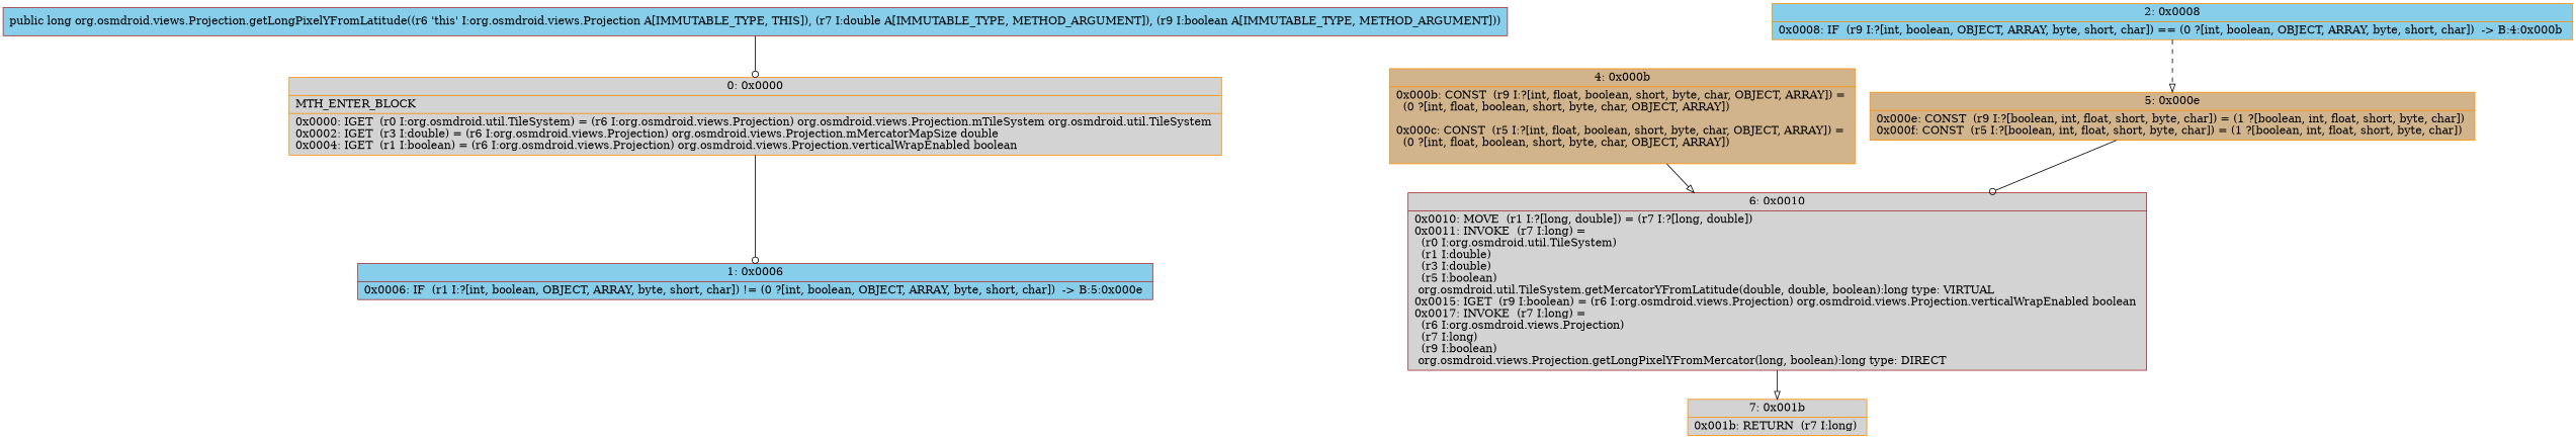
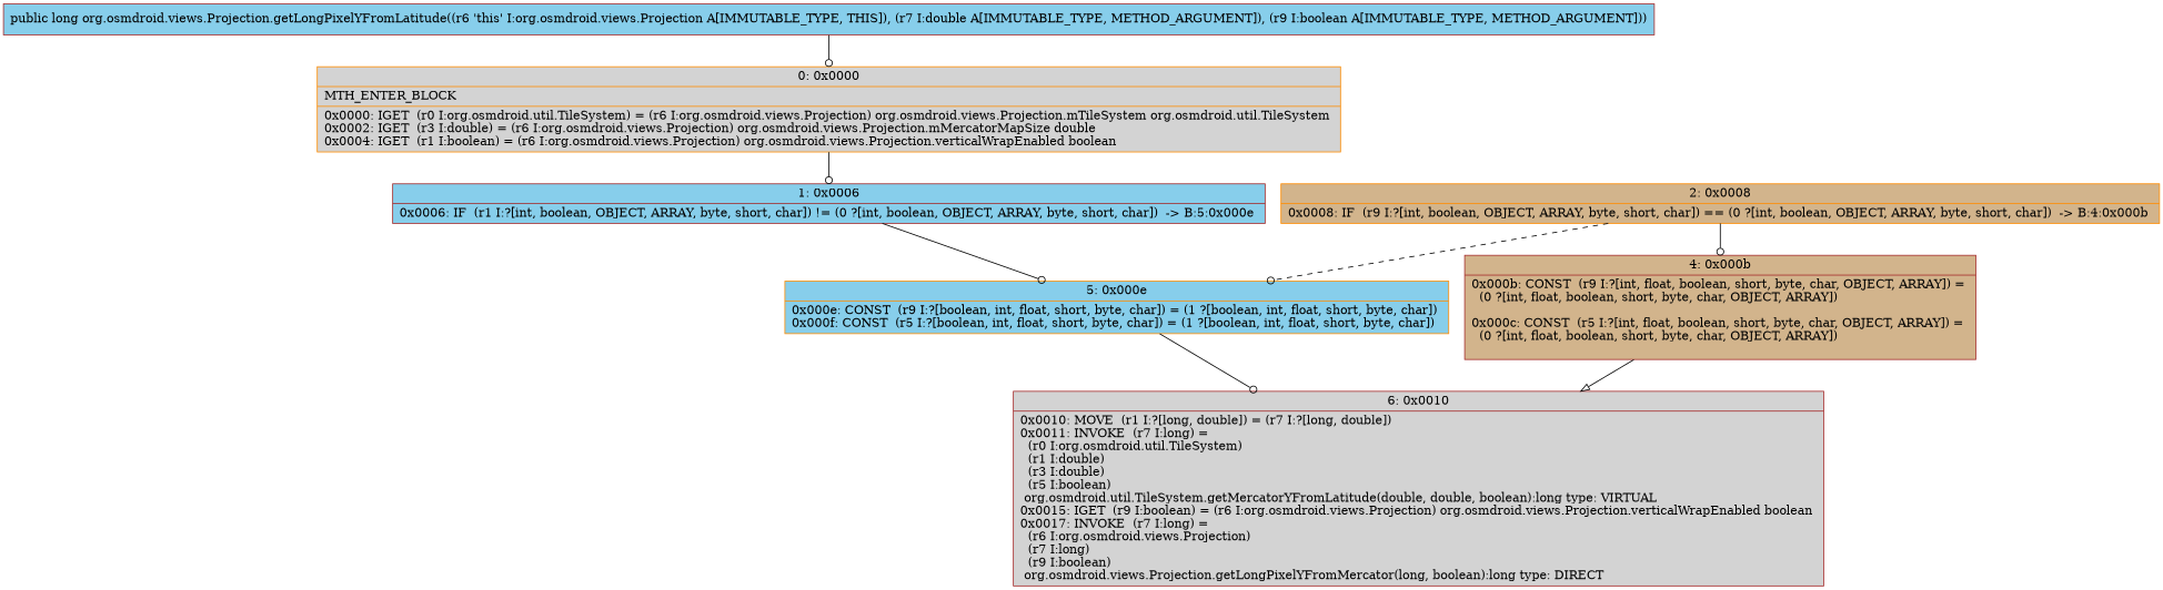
  digraph {
    node [color=darkorange fillcolor=lightgrey shape=record style=filled]
    edge [arrowhead=odot]
    n1 [label="{0\:\ 0x0000|MTH_ENTER_BLOCK\l|0x0000: IGET  (r0 I:org.osmdroid.util.TileSystem) = (r6 I:org.osmdroid.views.Projection) org.osmdroid.views.Projection.mTileSystem org.osmdroid.util.TileSystem \l0x0002: IGET  (r3 I:double) = (r6 I:org.osmdroid.views.Projection) org.osmdroid.views.Projection.mMercatorMapSize double \l0x0004: IGET  (r1 I:boolean) = (r6 I:org.osmdroid.views.Projection) org.osmdroid.views.Projection.verticalWrapEnabled boolean \l}"]
    n2 [color=brown fillcolor=skyblue label="{1\:\ 0x0006|0x0006: IF  (r1 I:?[int, boolean, OBJECT, ARRAY, byte, short, char]) != (0 ?[int, boolean, OBJECT, ARRAY, byte, short, char])  \-\> B:5:0x000e \l}"]
-   n3 [fillcolor=tan label="{5\:\ 0x000e|0x000e: CONST  (r9 I:?[boolean, int, float, short, byte, char]) = (1 ?[boolean, int, float, short, byte, char]) \l0x000f: CONST  (r5 I:?[boolean, int, float, short, byte, char]) = (1 ?[boolean, int, float, short, byte, char]) \l}"]
-   n4 [fillcolor=skyblue label="{2\:\ 0x0008|0x0008: IF  (r9 I:?[int, boolean, OBJECT, ARRAY, byte, short, char]) == (0 ?[int, boolean, OBJECT, ARRAY, byte, short, char])  \-\> B:4:0x000b \l}"]
-   n5 [fillcolor=tan label="{4\:\ 0x000b|0x000b: CONST  (r9 I:?[int, float, boolean, short, byte, char, OBJECT, ARRAY]) = \l  (0 ?[int, float, boolean, short, byte, char, OBJECT, ARRAY])\l \l0x000c: CONST  (r5 I:?[int, float, boolean, short, byte, char, OBJECT, ARRAY]) = \l  (0 ?[int, float, boolean, short, byte, char, OBJECT, ARRAY])\l \l}"]
+   n3 [fillcolor=skyblue label="{5\:\ 0x000e|0x000e: CONST  (r9 I:?[boolean, int, float, short, byte, char]) = (1 ?[boolean, int, float, short, byte, char]) \l0x000f: CONST  (r5 I:?[boolean, int, float, short, byte, char]) = (1 ?[boolean, int, float, short, byte, char]) \l}"]
+   n4 [fillcolor=tan label="{2\:\ 0x0008|0x0008: IF  (r9 I:?[int, boolean, OBJECT, ARRAY, byte, short, char]) == (0 ?[int, boolean, OBJECT, ARRAY, byte, short, char])  \-\> B:4:0x000b \l}"]
+   n5 [color=brown fillcolor=tan label="{4\:\ 0x000b|0x000b: CONST  (r9 I:?[int, float, boolean, short, byte, char, OBJECT, ARRAY]) = \l  (0 ?[int, float, boolean, short, byte, char, OBJECT, ARRAY])\l \l0x000c: CONST  (r5 I:?[int, float, boolean, short, byte, char, OBJECT, ARRAY]) = \l  (0 ?[int, float, boolean, short, byte, char, OBJECT, ARRAY])\l \l}"]
    n6 [color=brown label="{6\:\ 0x0010|0x0010: MOVE  (r1 I:?[long, double]) = (r7 I:?[long, double]) \l0x0011: INVOKE  (r7 I:long) = \l  (r0 I:org.osmdroid.util.TileSystem)\l  (r1 I:double)\l  (r3 I:double)\l  (r5 I:boolean)\l org.osmdroid.util.TileSystem.getMercatorYFromLatitude(double, double, boolean):long type: VIRTUAL \l0x0015: IGET  (r9 I:boolean) = (r6 I:org.osmdroid.views.Projection) org.osmdroid.views.Projection.verticalWrapEnabled boolean \l0x0017: INVOKE  (r7 I:long) = \l  (r6 I:org.osmdroid.views.Projection)\l  (r7 I:long)\l  (r9 I:boolean)\l org.osmdroid.views.Projection.getLongPixelYFromMercator(long, boolean):long type: DIRECT \l}"]
-   n7 [label="{7\:\ 0x001b|0x001b: RETURN  (r7 I:long) \l}"]
    n8 [color=brown fillcolor=skyblue label="{public long org.osmdroid.views.Projection.getLongPixelYFromLatitude((r6 'this' I:org.osmdroid.views.Projection A[IMMUTABLE_TYPE, THIS]), (r7 I:double A[IMMUTABLE_TYPE, METHOD_ARGUMENT]), (r9 I:boolean A[IMMUTABLE_TYPE, METHOD_ARGUMENT])) }"]
    n1 -> n2
+   n2 -> n3
    n3 -> n6
-   n4 -> n3 [arrowhead=onormal style=dashed]
+   n4 -> n3 [style=dashed]
+   n4 -> n5
    n5 -> n6 [arrowhead=onormal]
-   n6 -> n7 [arrowhead=onormal]
    n8 -> n1
  }
